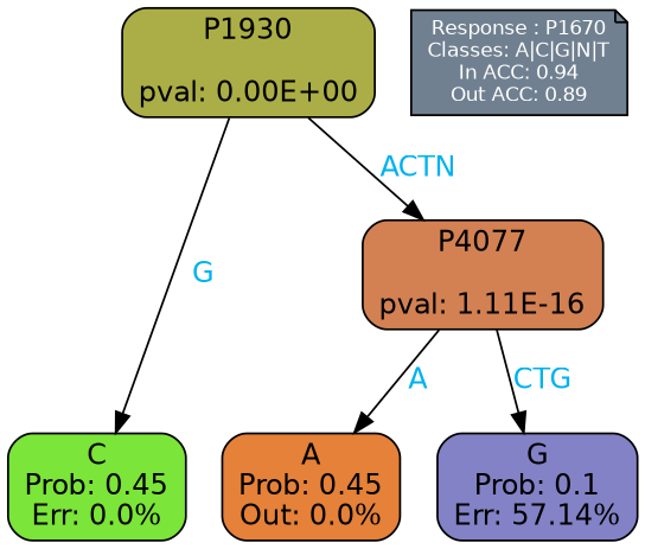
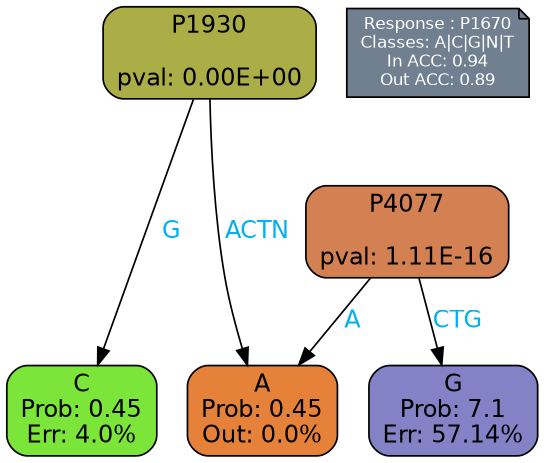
  digraph {
    ranksep=equally
    splines=polylines
    node [color=black fontname=helvetica shape=box style="filled, rounded"]
    edge [fontcolor=deepskyblue2 fontname=helvetica]
    n1 [fillcolor="#e58139" label="A\nProb: 0.45\nOut: 0.0%"]
-   n2 [fillcolor="#8382c7" label="G\nProb: 0.1\nErr: 57.14%"]
-   n3 [fillcolor="#7be539" label="C\nProb: 0.45\nErr: 0.0%"]
+   n2 [fillcolor="#8382c7" label="G\nProb: 7.1\nErr: 57.14%"]
+   n3 [fillcolor="#7be539" label="C\nProb: 0.45\nErr: 4.0%"]
    n4 [align=left fillcolor=slategray fontcolor=white fontsize=10 label="Response : P1670\nClasses: A|C|G|N|T\nIn ACC: 0.94\nOut ACC: 0.89\n" shape=note style=filled]
    n5 [fillcolor="#abae47" label="P1930\n\npval: 0.00E+00"]
    n6 [fillcolor="#d38152" label="P4077\n\npval: 1.11E-16"]
    subgraph sub_1 {
      rank=same
      n1
      n2
      n3
    }
    subgraph sub_2 {
      rank=same
      n4
      n5
    }
    n5 -> n3 [label=G]
-   n5 -> n6 [label=ACTN]
+   n5 -> n1 [label=ACTN]
    n6 -> n1 [label=A]
    n6 -> n2 [label=CTG]
  }
